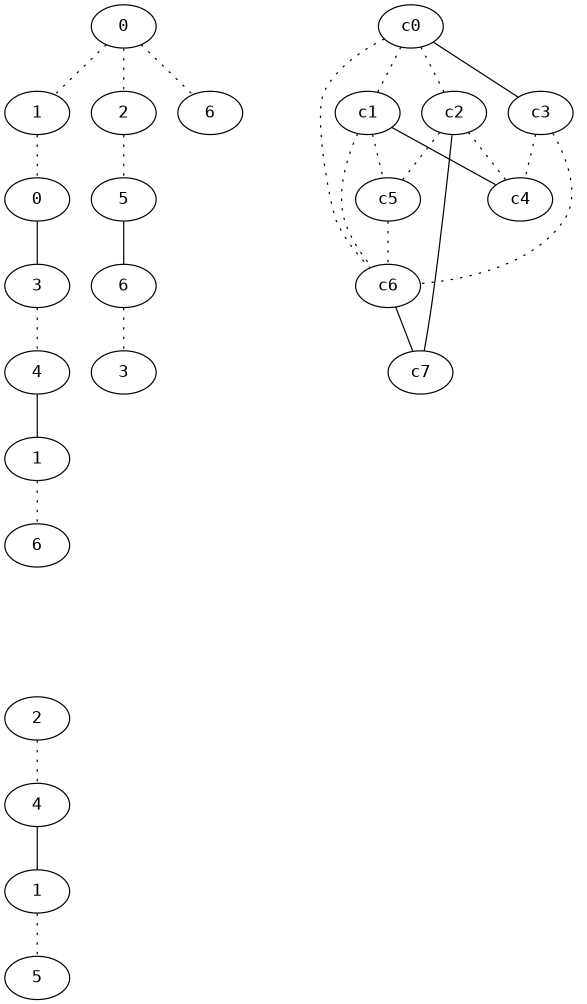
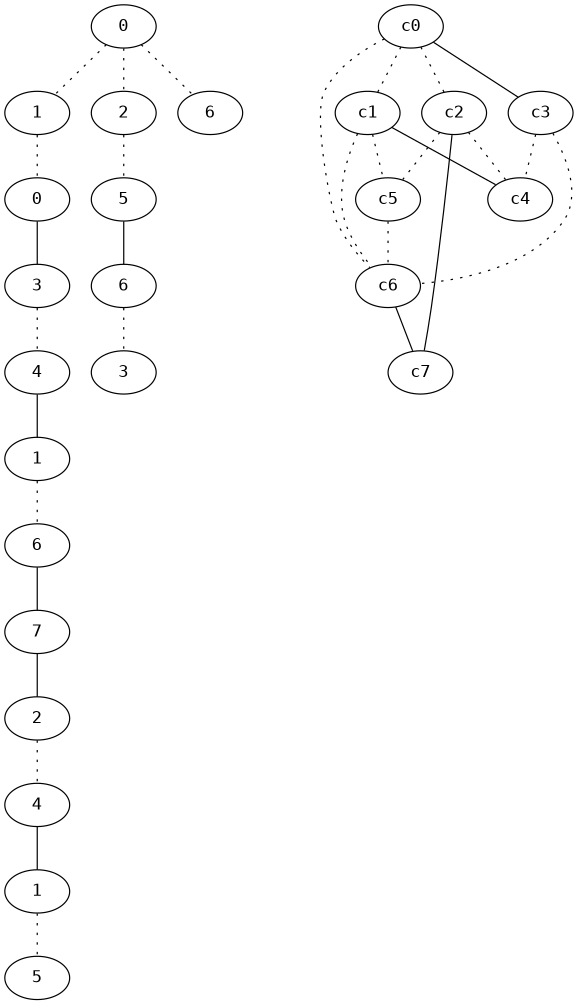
  graph {
    fontname="DejaVu Sans Mono"
    node [fontname="DejaVu Sans Mono"]
    edge [fontname="DejaVu Sans Mono" style=dotted]
    n1 [label=0]
    n2 [label=1]
    n3 [label=2]
    n4 [label=6]
    n5 [label=0]
    n6 [label=5]
    n7 [label=3]
    n8 [label=4]
    n9 [label=1]
    n10 [label=6]
+   n11 [label=7]
    n12 [label=2]
    n13 [label=4]
    n14 [label=1]
    n15 [label=5]
    n16 [label=6]
    n17 [label=3]
    c0
    c1
    c2
    c3
    c6
    c4
    c5
    c7
    n1 -- n2
    n1 -- n3
    n1 -- n4
    n2 -- n5
    n3 -- n6
    n5 -- n7 [style=""]
    n6 -- n16 [style=""]
    n7 -- n8
    n8 -- n9 [style=""]
    n9 -- n10
+   n10 -- n11 [style=""]
+   n11 -- n12 [style=""]
    n12 -- n13
    n13 -- n14 [style=""]
    n14 -- n15
    n16 -- n17
    c0 -- c1
    c0 -- c2
    c0 -- c3 [style=""]
    c0 -- c6
    c1 -- c6
    c1 -- c4 [style=""]
    c1 -- c5
    c2 -- c4
    c2 -- c5
    c2 -- c7 [style=""]
    c3 -- c6
    c3 -- c4
    c6 -- c7 [style=""]
    c5 -- c6
  }
